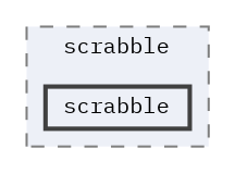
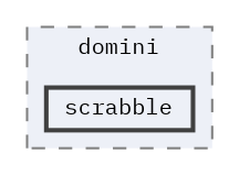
  digraph {
    compound=true
    fontname="IBM Plex Mono"
    n1 [color=grey25 fillcolor="#edf0f7" fontname="IBM Plex Mono" fontsize=10 height=0.2 label=scrabble shape=box style="filled,bold" width=0.4]
    subgraph cluster_1 {
      bgcolor="#edf0f7"
      fontsize=10
-     label=scrabble
+     label=domini
      pencolor=grey50
      style="filled,dashed"
      n1
    }
  }
